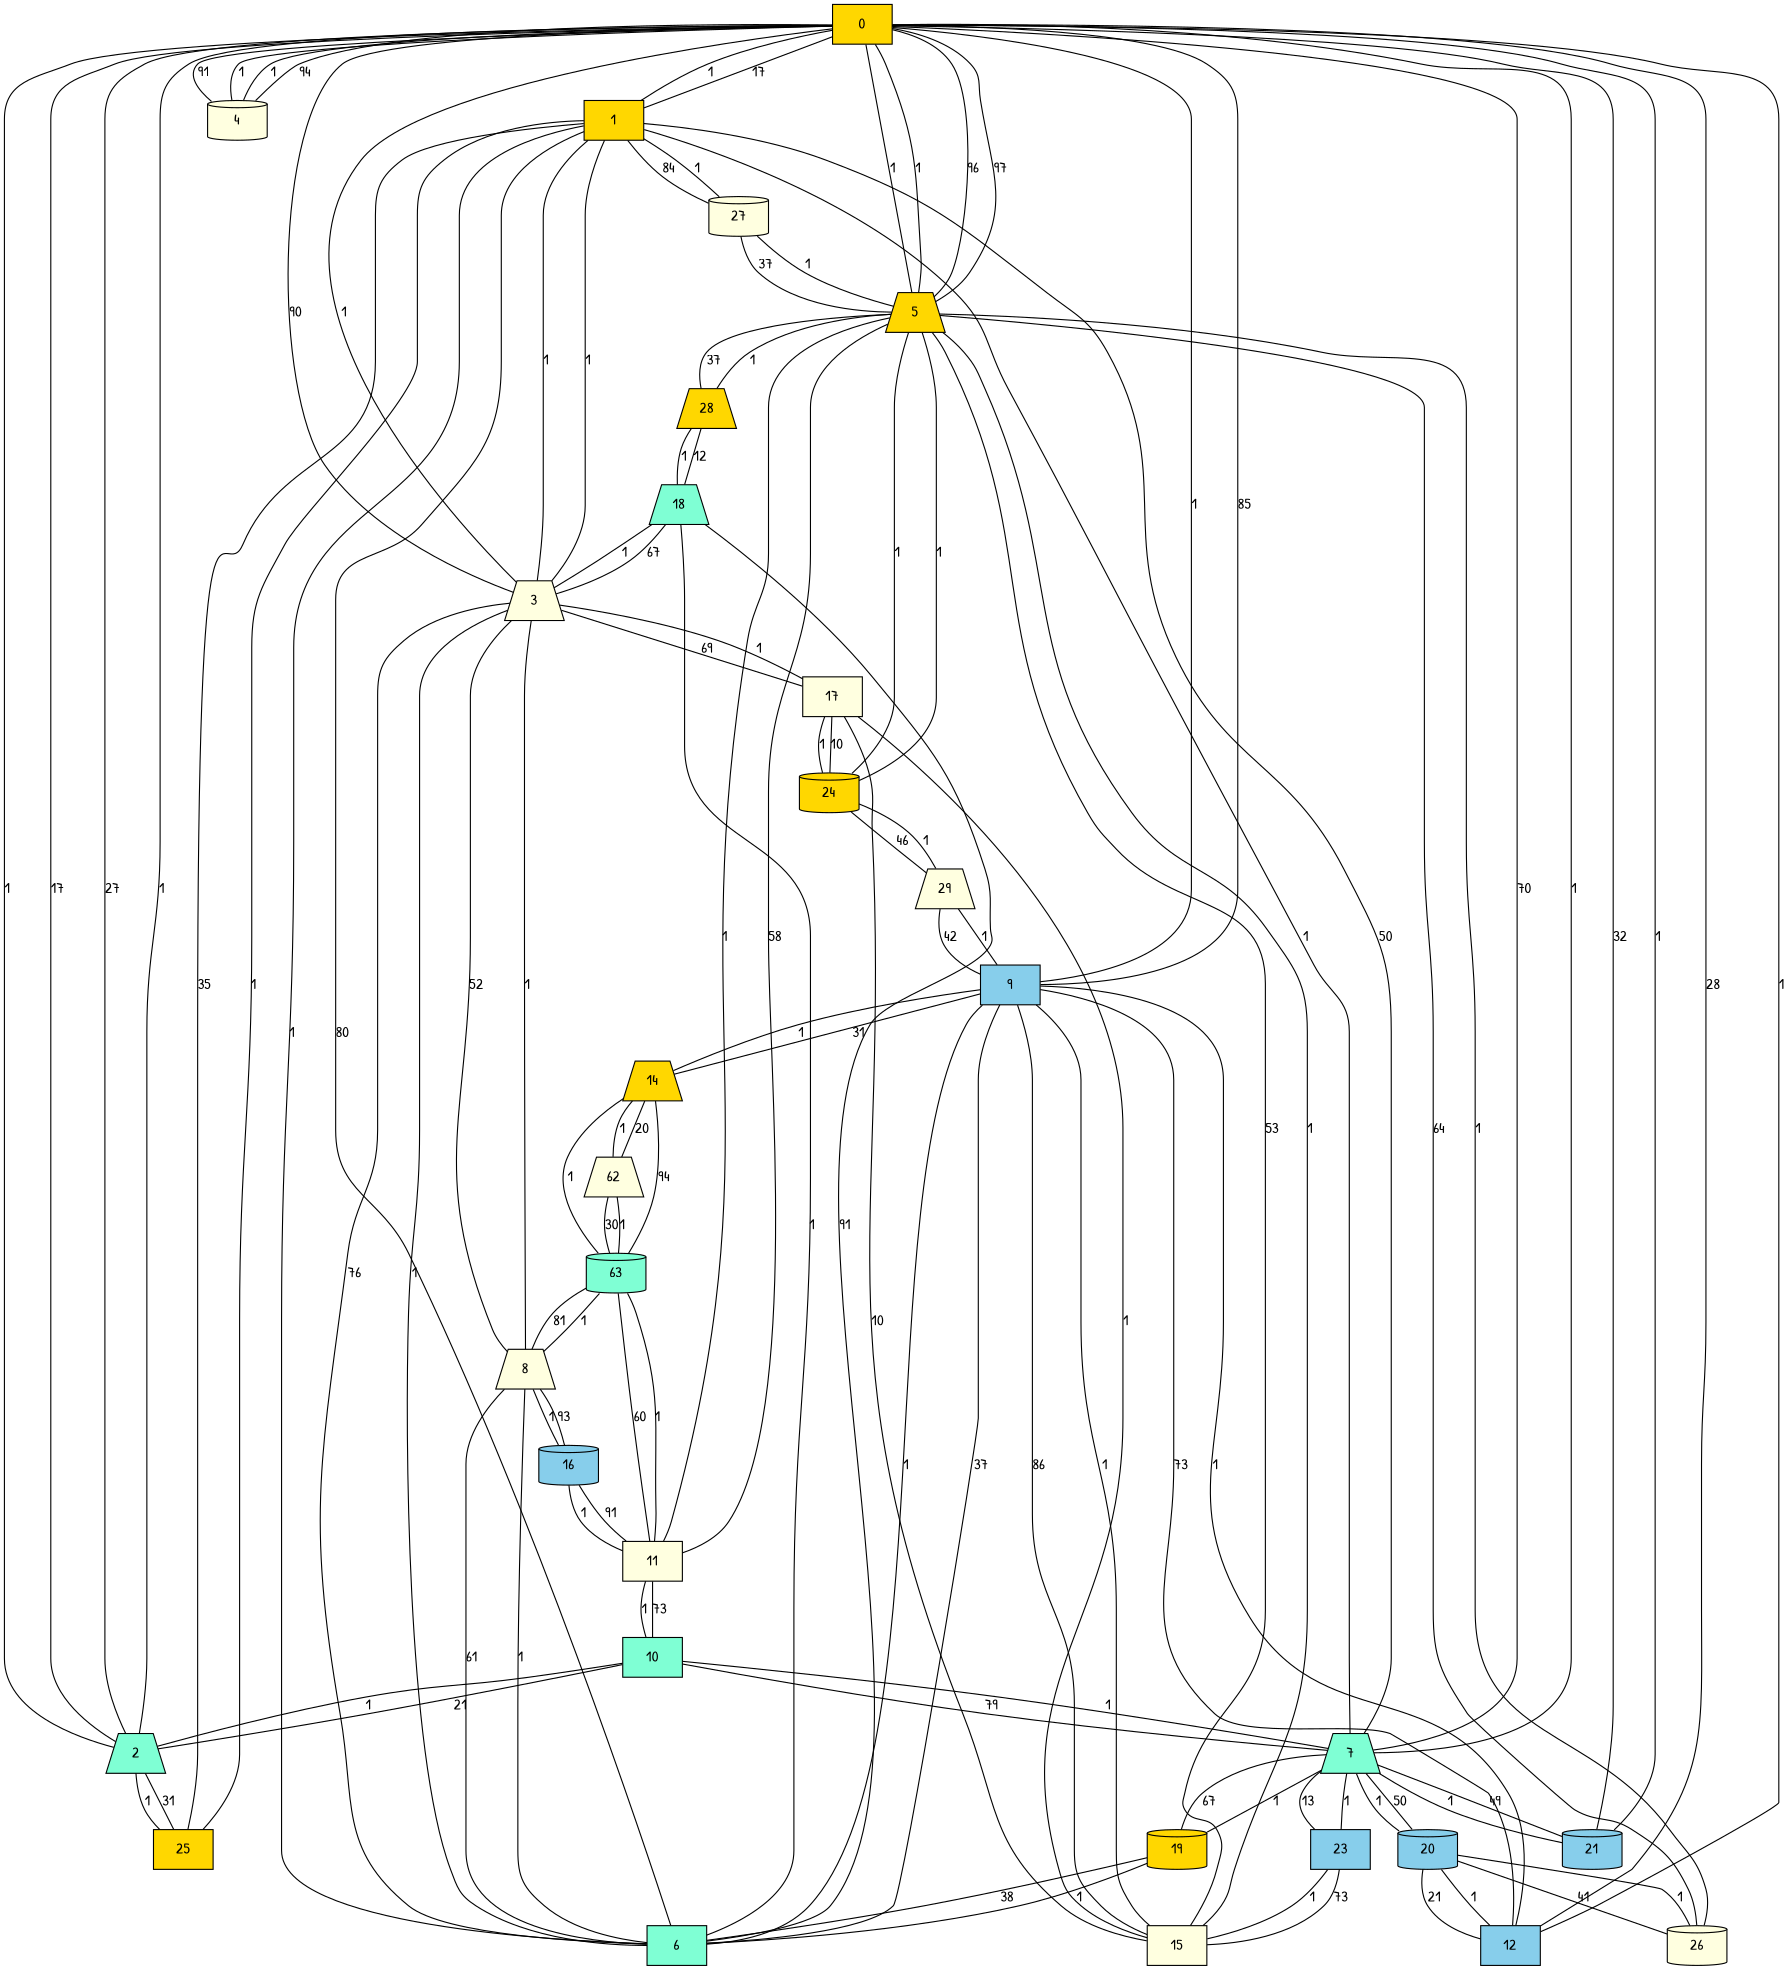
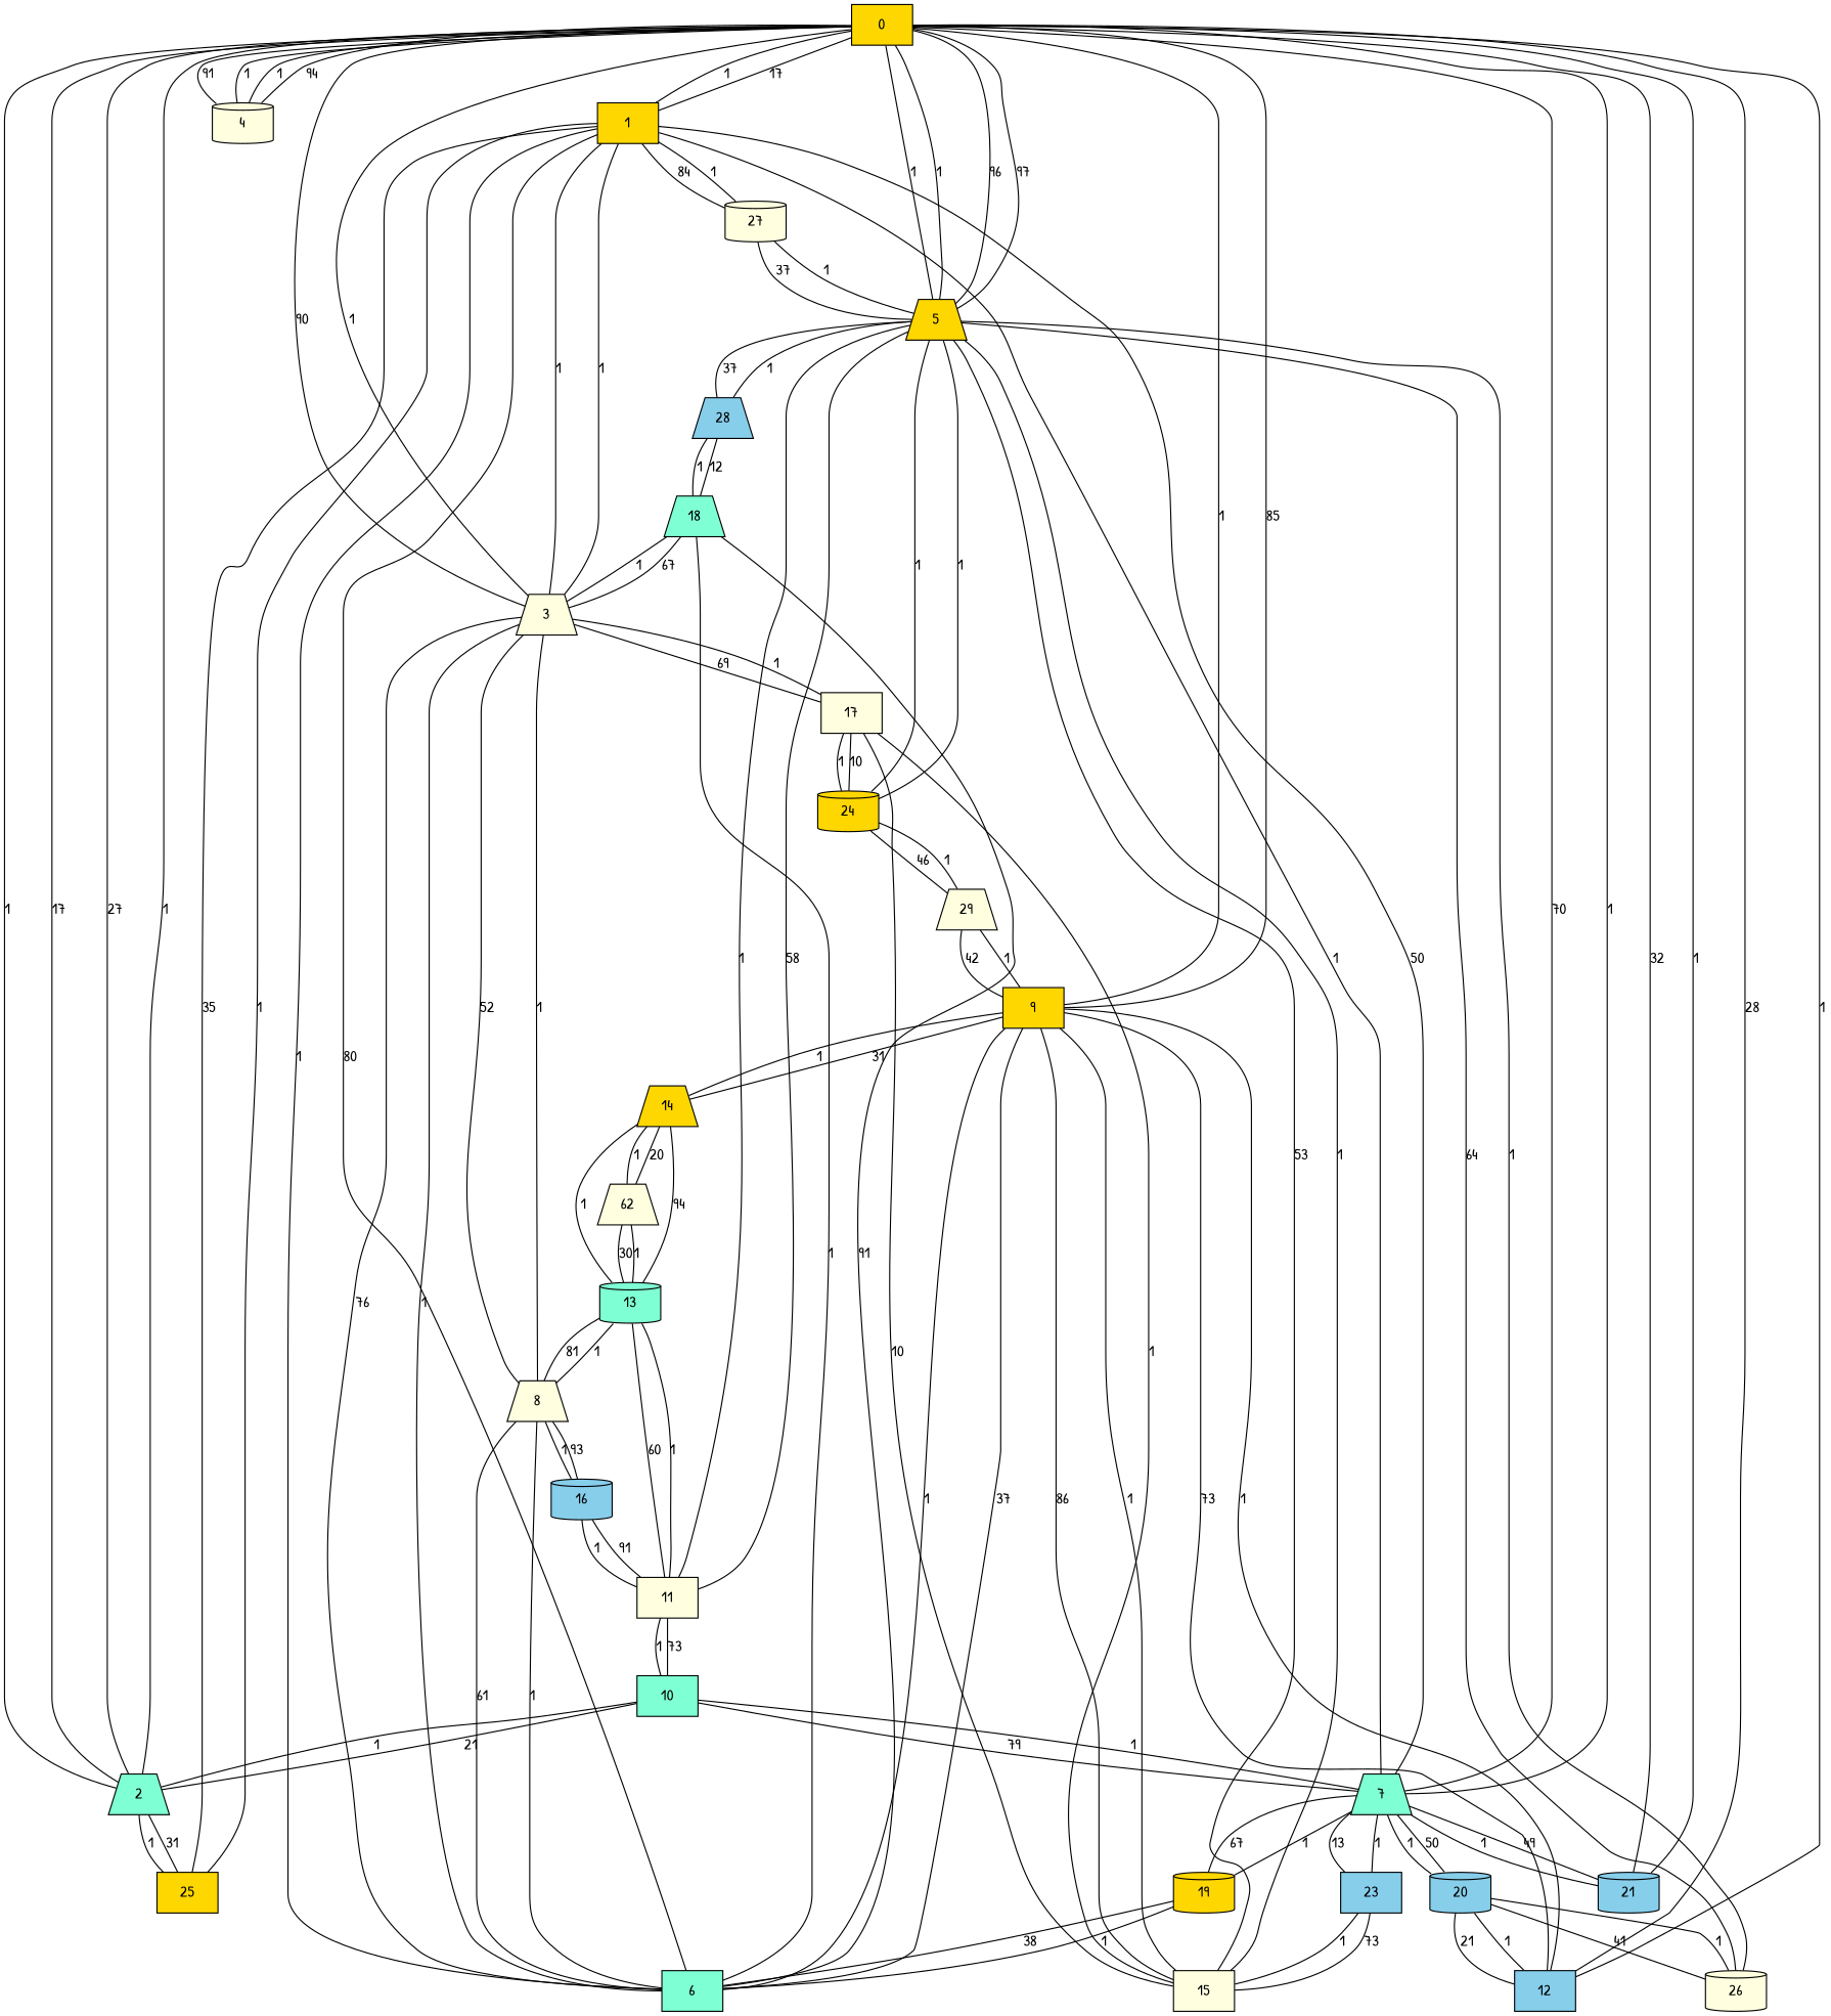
  graph {
    fontname="Patrick Hand"
    node [fillcolor=lightyellow fontname="Patrick Hand" shape=box style=filled]
    edge [fontname="Patrick Hand"]
    0 [fillcolor=gold]
    1 [fillcolor=gold]
    2 [fillcolor=aquamarine shape=trapezium]
    3 [shape=trapezium]
    4 [shape=cylinder]
    5 [fillcolor=gold shape=trapezium]
    7 [fillcolor=aquamarine shape=trapezium]
-   9 [fillcolor=skyblue]
+   9 [fillcolor=gold]
    12 [fillcolor=skyblue]
    21 [fillcolor=skyblue shape=cylinder]
    6 [fillcolor=aquamarine]
    25 [fillcolor=gold]
    27 [shape=cylinder]
    10 [fillcolor=aquamarine]
    8 [shape=trapezium]
    17
    18 [fillcolor=aquamarine shape=trapezium]
    11
    15
    24 [fillcolor=gold shape=cylinder]
    26 [shape=cylinder]
-   28 [fillcolor=gold shape=trapezium]
+   28 [fillcolor=skyblue shape=trapezium]
    19 [fillcolor=gold shape=cylinder]
    20 [fillcolor=skyblue shape=cylinder]
    23 [fillcolor=skyblue]
    14 [fillcolor=gold shape=trapezium]
    29 [shape=trapezium]
-   13 [fillcolor=aquamarine shape=cylinder label=63]
+   13 [fillcolor=aquamarine shape=cylinder]
    16 [fillcolor=skyblue shape=cylinder]
    n30 [label=62 shape=trapezium]
    0 -- 1 [label=1]
    0 -- 2 [label=27]
    0 -- 2 [label=17]
    0 -- 3 [label=90]
    0 -- 4 [label=94]
    0 -- 4 [label=91]
    0 -- 5 [label=96]
    0 -- 5 [label=97]
    0 -- 7 [label=70]
    0 -- 9 [label=85]
    0 -- 12 [label=28]
    0 -- 21 [label=32]
    1 -- 0 [label=17]
    1 -- 3 [label=1]
    1 -- 7 [label=50]
    1 -- 6 [label=80]
    1 -- 25 [label=35]
    1 -- 27 [label=84]
    2 -- 0 [label=1]
    2 -- 0 [label=1]
    2 -- 25 [label=31]
    2 -- 10 [label=21]
    3 -- 0 [label=1]
    3 -- 1 [label=1]
    3 -- 6 [label=76]
    3 -- 8 [label=52]
    3 -- 17 [label=69]
    3 -- 18 [label=67]
    4 -- 0 [label=1]
    4 -- 0 [label=1]
    5 -- 0 [label=1]
    5 -- 0 [label=1]
    5 -- 27 [label=37]
    5 -- 11 [label=58]
    5 -- 15 [label=53]
    5 -- 24 [label=1]
    5 -- 26 [label=64]
    5 -- 28 [label=37]
    7 -- 0 [label=1]
    7 -- 1 [label=1]
    7 -- 21 [label=49]
    7 -- 10 [label=79]
    7 -- 19 [label=67]
    7 -- 20 [label=50]
    7 -- 23 [label=13]
    9 -- 0 [label=1]
    9 -- 12 [label=73]
    9 -- 6 [label=1]
    9 -- 15 [label=86]
    9 -- 14 [label=31]
    9 -- 29 [label=42]
    12 -- 0 [label=1]
    12 -- 9 [label=1]
    12 -- 20 [label=21]
    21 -- 0 [label=1]
    21 -- 7 [label=1]
    6 -- 1 [label=1]
    6 -- 3 [label=1]
    6 -- 9 [label=37]
    6 -- 8 [label=61]
    6 -- 18 [label=91]
    6 -- 19 [label=38]
    25 -- 1 [label=1]
    25 -- 2 [label=1]
    27 -- 1 [label=1]
    27 -- 5 [label=1]
    10 -- 2 [label=1]
    10 -- 7 [label=1]
    10 -- 11 [label=73]
    8 -- 3 [label=1]
    8 -- 6 [label=1]
    8 -- 13 [label=81]
    8 -- 16 [label=93]
    17 -- 3 [label=1]
    17 -- 15 [label=1]
    17 -- 24 [label=10]
    18 -- 3 [label=1]
    18 -- 6 [label=1]
    18 -- 28 [label=12]
    11 -- 5 [label=1]
    11 -- 10 [label=1]
    11 -- 13 [label=60]
    11 -- 16 [label=91]
    15 -- 5 [label=1]
    15 -- 9 [label=1]
    15 -- 17 [label=10]
    15 -- 23 [label=73]
    24 -- 5 [label=1]
    24 -- 17 [label=1]
    24 -- 29 [label=46]
    26 -- 5 [label=1]
    26 -- 20 [label=1]
    28 -- 5 [label=1]
    28 -- 18 [label=1]
    19 -- 7 [label=1]
    19 -- 6 [label=1]
    20 -- 7 [label=1]
    20 -- 12 [label=1]
    20 -- 26 [label=41]
    23 -- 7 [label=1]
    23 -- 15 [label=1]
    14 -- 9 [label=1]
    14 -- 13 [label=1]
    14 -- n30 [label=20]
    29 -- 9 [label=1]
    29 -- 24 [label=1]
    13 -- 8 [label=1]
    13 -- 11 [label=1]
    13 -- 14 [label=94]
    13 -- n30 [label=30]
    16 -- 8 [label=1]
    16 -- 11 [label=1]
    n30 -- 14 [label=1]
    n30 -- 13 [label=1]
  }
